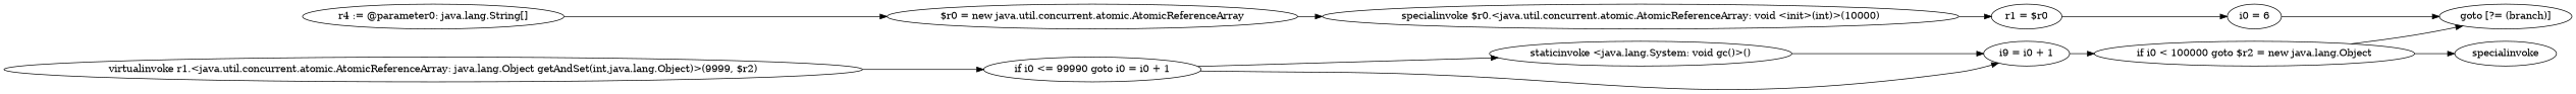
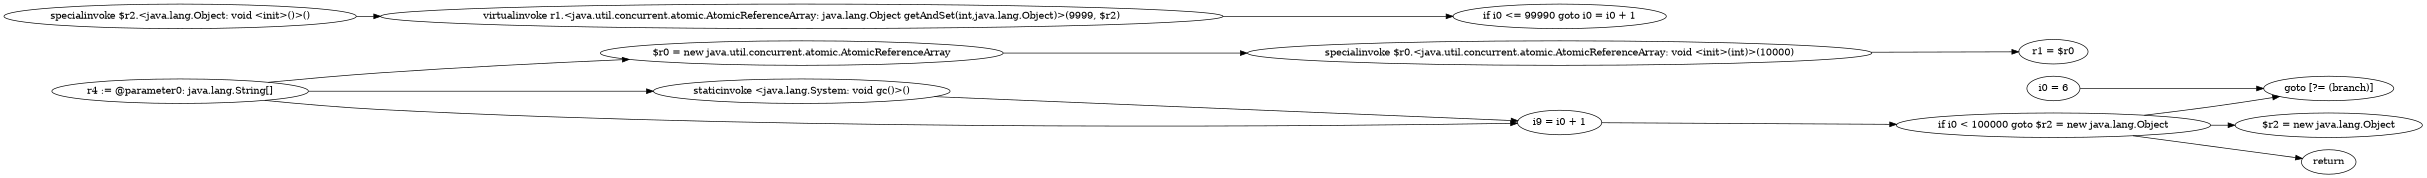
  digraph {
    rankdir=LR
    "r4 := @parameter0: java.lang.String[]"
    "$r0 = new java.util.concurrent.atomic.AtomicReferenceArray"
    "specialinvoke $r0.<java.util.concurrent.atomic.AtomicReferenceArray: void <init>(int)>(10000)"
    "r1 = $r0"
    n5 [label="i0 = 6"]
    "goto [?= (branch)]"
    "if i0 < 100000 goto $r2 = new java.lang.Object"
-   return [label=specialinvoke]
+   "$r2 = new java.lang.Object"
+   return
+   "specialinvoke $r2.<java.lang.Object: void <init>()>()"
    "virtualinvoke r1.<java.util.concurrent.atomic.AtomicReferenceArray: java.lang.Object getAndSet(int,java.lang.Object)>(9999, $r2)"
    "if i0 <= 99990 goto i0 = i0 + 1"
    "staticinvoke <java.lang.System: void gc()>()"
    n14 [label="i9 = i0 + 1"]
    "r4 := @parameter0: java.lang.String[]" -> "$r0 = new java.util.concurrent.atomic.AtomicReferenceArray"
    "$r0 = new java.util.concurrent.atomic.AtomicReferenceArray" -> "specialinvoke $r0.<java.util.concurrent.atomic.AtomicReferenceArray: void <init>(int)>(10000)"
    "specialinvoke $r0.<java.util.concurrent.atomic.AtomicReferenceArray: void <init>(int)>(10000)" -> "r1 = $r0"
-   "r1 = $r0" -> n5
    n5 -> "goto [?= (branch)]"
    "if i0 < 100000 goto $r2 = new java.lang.Object" -> "goto [?= (branch)]"
+   "if i0 < 100000 goto $r2 = new java.lang.Object" -> "$r2 = new java.lang.Object"
    "if i0 < 100000 goto $r2 = new java.lang.Object" -> return
+   "specialinvoke $r2.<java.lang.Object: void <init>()>()" -> "virtualinvoke r1.<java.util.concurrent.atomic.AtomicReferenceArray: java.lang.Object getAndSet(int,java.lang.Object)>(9999, $r2)"
    "virtualinvoke r1.<java.util.concurrent.atomic.AtomicReferenceArray: java.lang.Object getAndSet(int,java.lang.Object)>(9999, $r2)" -> "if i0 <= 99990 goto i0 = i0 + 1"
-   "if i0 <= 99990 goto i0 = i0 + 1" -> "staticinvoke <java.lang.System: void gc()>()"
-   "if i0 <= 99990 goto i0 = i0 + 1" -> n14
+   "r4 := @parameter0: java.lang.String[]" -> "staticinvoke <java.lang.System: void gc()>()"
+   "r4 := @parameter0: java.lang.String[]" -> n14
    "staticinvoke <java.lang.System: void gc()>()" -> n14
    n14 -> "if i0 < 100000 goto $r2 = new java.lang.Object"
  }
